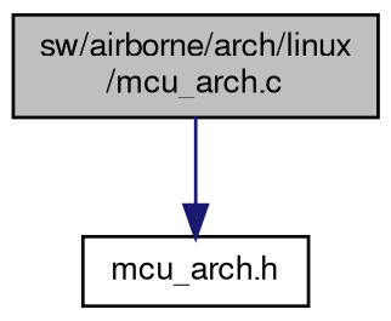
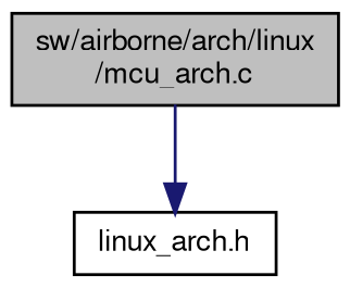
  digraph {
    node [color=black fontname=FreeSans fontsize=10 shape=record style=filled]
    n1 [fillcolor=grey75 fontcolor=black height=0.2 label="sw/airborne/arch/linux\l/mcu_arch.c" width=0.4]
-   n2 [fillcolor=white height=0.2 label="mcu_arch.h" width=0.4]
+   n2 [fillcolor=white height=0.2 label="linux_arch.h" width=0.4]
    n1 -> n2 [color=midnightblue fontname=FreeSans fontsize=10 labelfontname=FreeSans labelfontsize=10 style=solid]
  }
